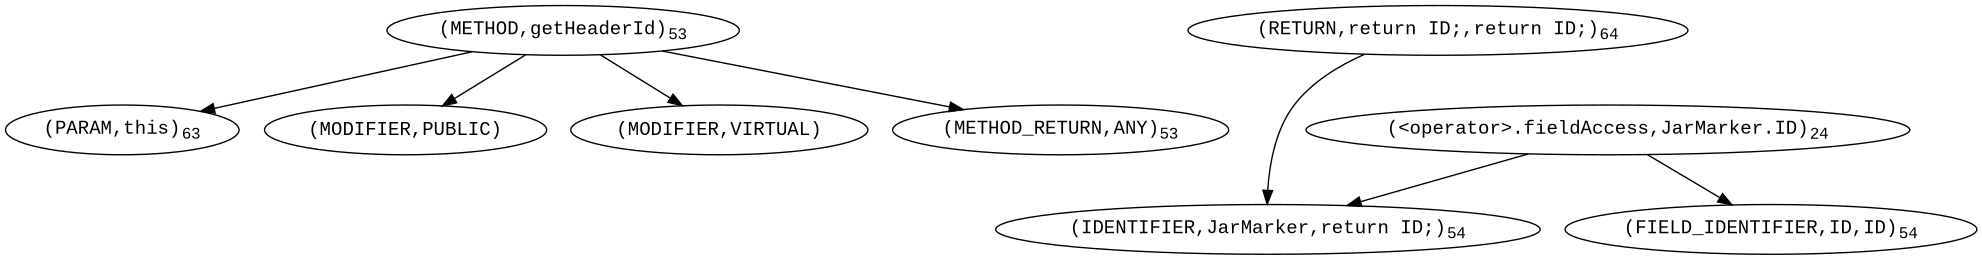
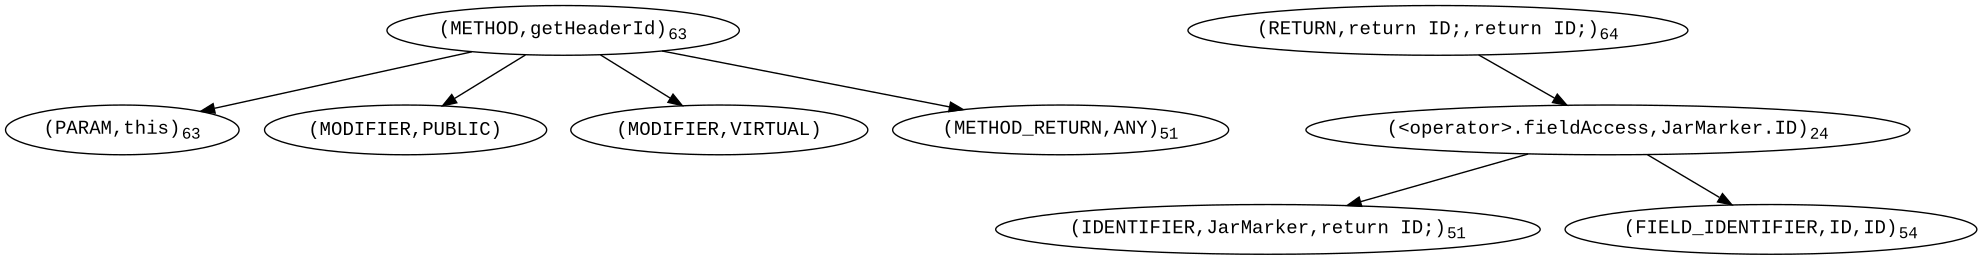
  digraph {
    fontname="Liberation Mono"
    node [fontname="Liberation Mono"]
    edge [fontname="Liberation Mono"]
-   n1 [label=<(METHOD,getHeaderId)<SUB>53</SUB>>]
+   n1 [label=<(METHOD,getHeaderId)<SUB>63</SUB>>]
    n2 [label=<(PARAM,this)<SUB>63</SUB>>]
    n3 [label=<(MODIFIER,PUBLIC)>]
    n4 [label=<(MODIFIER,VIRTUAL)>]
-   n5 [label=<(METHOD_RETURN,ANY)<SUB>53</SUB>>]
+   n5 [label=<(METHOD_RETURN,ANY)<SUB>51</SUB>>]
    n6 [label=<(RETURN,return ID;,return ID;)<SUB>64</SUB>>]
    n7 [label=<(&lt;operator&gt;.fieldAccess,JarMarker.ID)<SUB>24</SUB>>]
-   n8 [label=<(IDENTIFIER,JarMarker,return ID;)<SUB>54</SUB>>]
+   n8 [label=<(IDENTIFIER,JarMarker,return ID;)<SUB>51</SUB>>]
    n9 [label=<(FIELD_IDENTIFIER,ID,ID)<SUB>54</SUB>>]
    n1 -> n2
    n1 -> n3
    n1 -> n4
    n1 -> n5
-   n6 -> n8
+   n6 -> n7
    n7 -> n8
    n7 -> n9
  }
